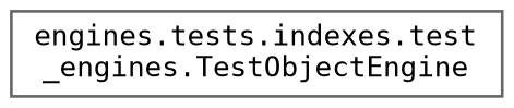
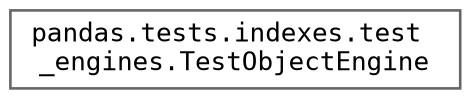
  digraph {
    rankdir=LR
    fontname="DejaVu Sans Mono"
-   n1 [color=grey40 fillcolor=white fontname="DejaVu Sans Mono" fontsize=10 height=0.2 label="engines.tests.indexes.test\l_engines.TestObjectEngine" shape=box style=filled width=0.4]
+   n1 [color=grey40 fillcolor=white fontname="DejaVu Sans Mono" fontsize=10 height=0.2 label="pandas.tests.indexes.test\l_engines.TestObjectEngine" shape=box style=filled width=0.4]
  }
